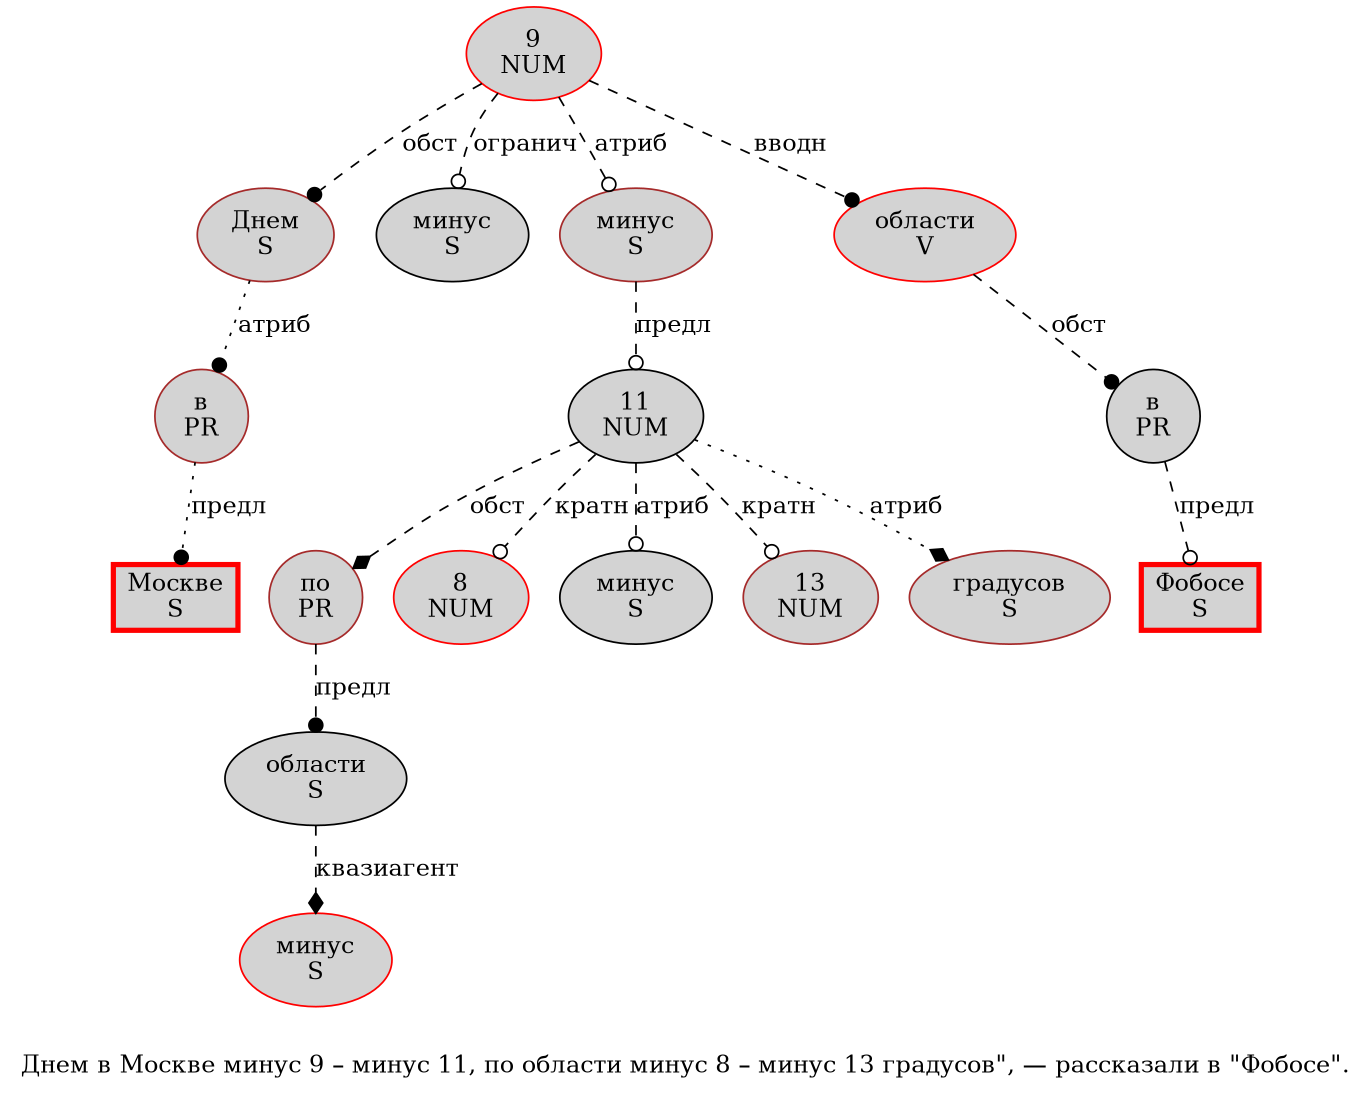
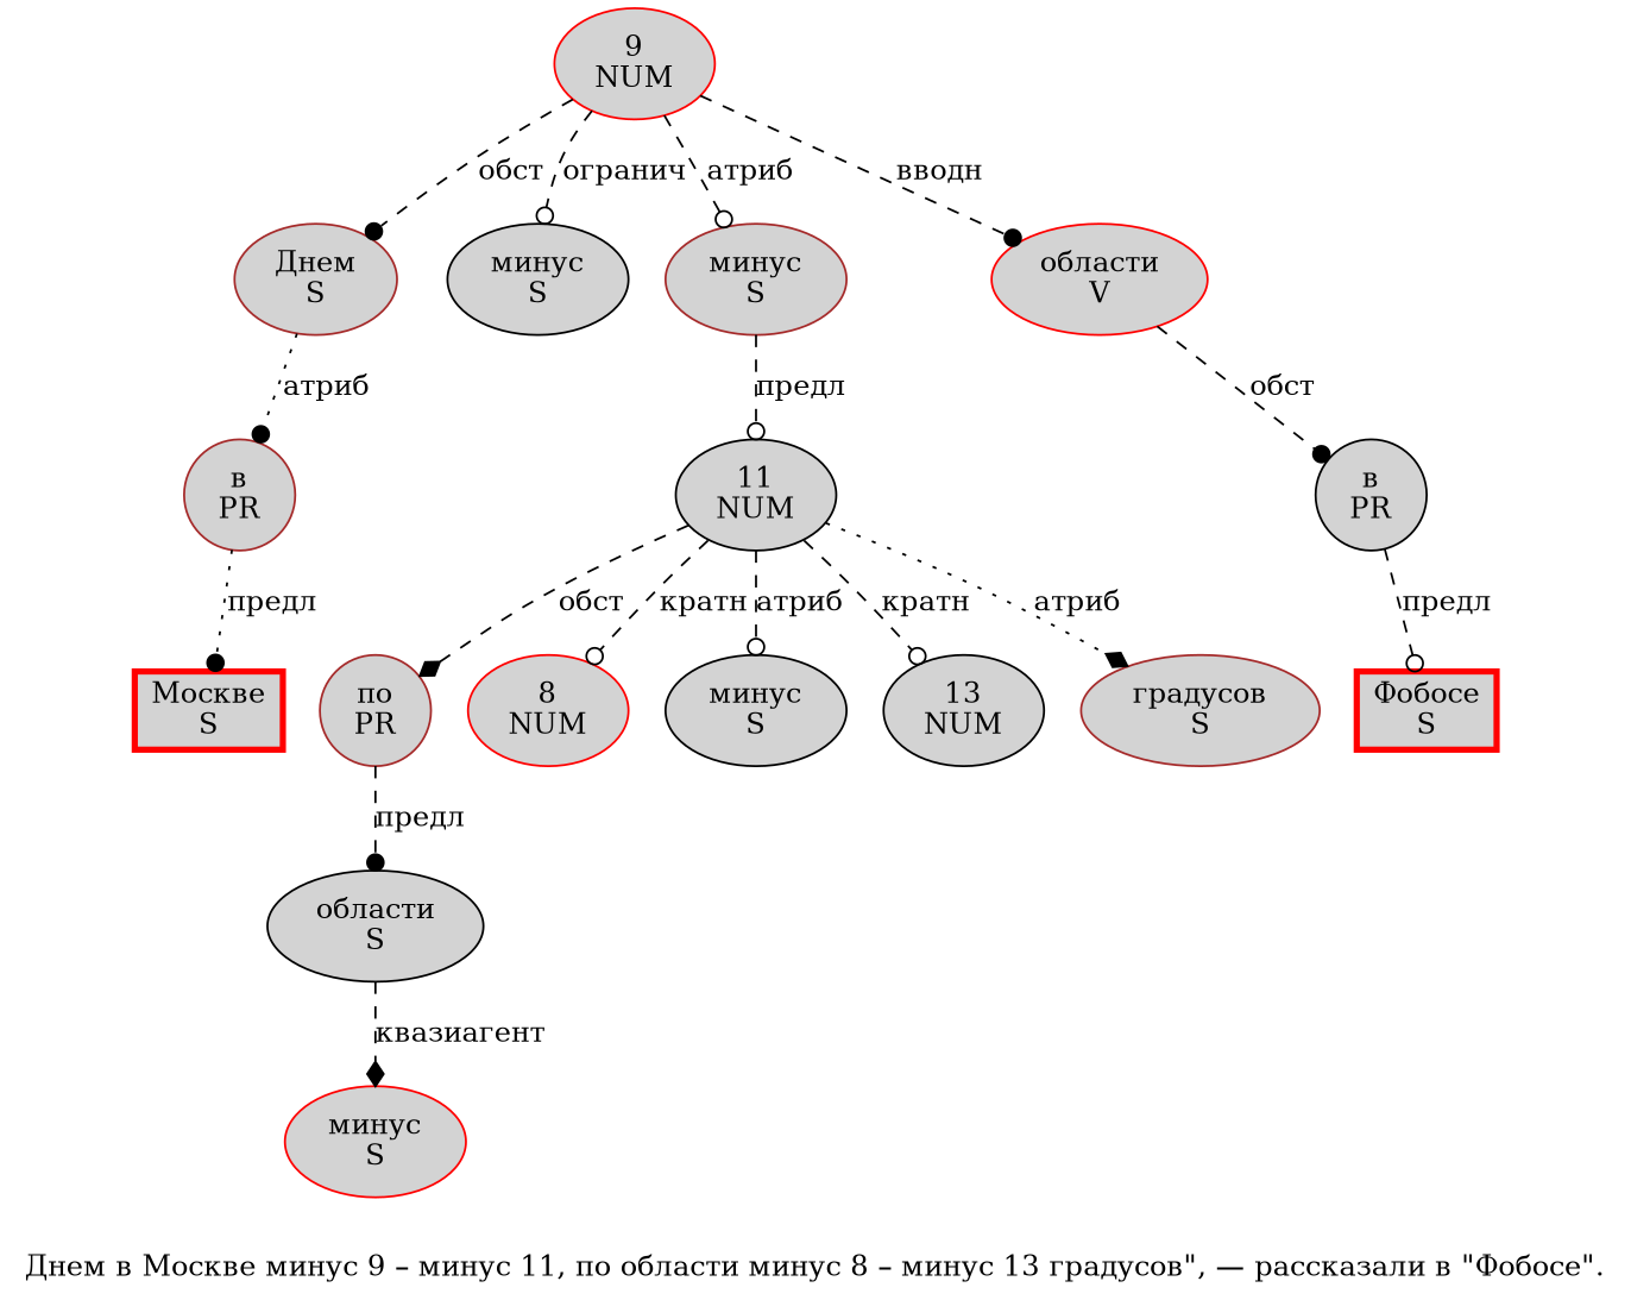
  digraph {
    label="Днем в Москве минус 9 – минус 11, по области минус 8 – минус 13 градусов\", — рассказали в \"Фобосе\"."
    node [color=brown fillcolor=lightgray penwidth=1 shape=ellipse style=filled]
    edge [arrowhead=odot style=dashed]
    n1 [label="Днем\nS"]
    n2 [label="в\nPR"]
    n3 [color=red label="Москве\nS" penwidth=3 shape=box]
    n4 [color=black label="минус\nS"]
    n5 [color=red label="9\nNUM"]
    n6 [label="минус\nS"]
    n7 [color=red label="области\nV"]
    n8 [color=black label="11\nNUM"]
    n9 [color=black label="в\nPR"]
    n10 [label="по\nPR"]
    n11 [color=red label="8\nNUM"]
    n12 [color=black label="минус\nS"]
-   n13 [label="13\nNUM"]
+   n13 [color=black label="13\nNUM"]
    n14 [label="градусов\nS"]
    n15 [color=black label="области\nS"]
    n16 [color=red label="минус\nS"]
    n17 [color=red label="Фобосе\nS" penwidth=3 shape=box]
    n1 -> n2 [arrowhead=dot label="атриб" style=dotted]
    n2 -> n3 [arrowhead=dot label="предл" style=dotted]
    n5 -> n1 [arrowhead=dot label="обст"]
    n5 -> n4 [label="огранич"]
    n5 -> n6 [label="атриб"]
    n5 -> n7 [arrowhead=dot label="вводн"]
    n6 -> n8 [label="предл"]
    n7 -> n9 [arrowhead=dot label="обст"]
    n8 -> n10 [arrowhead=diamond label="обст"]
    n8 -> n11 [label="кратн"]
    n8 -> n12 [label="атриб"]
    n8 -> n13 [label="кратн"]
    n8 -> n14 [arrowhead=diamond label="атриб" style=dotted]
    n9 -> n17 [label="предл"]
    n10 -> n15 [arrowhead=dot label="предл"]
    n15 -> n16 [arrowhead=diamond label="квазиагент"]
  }
